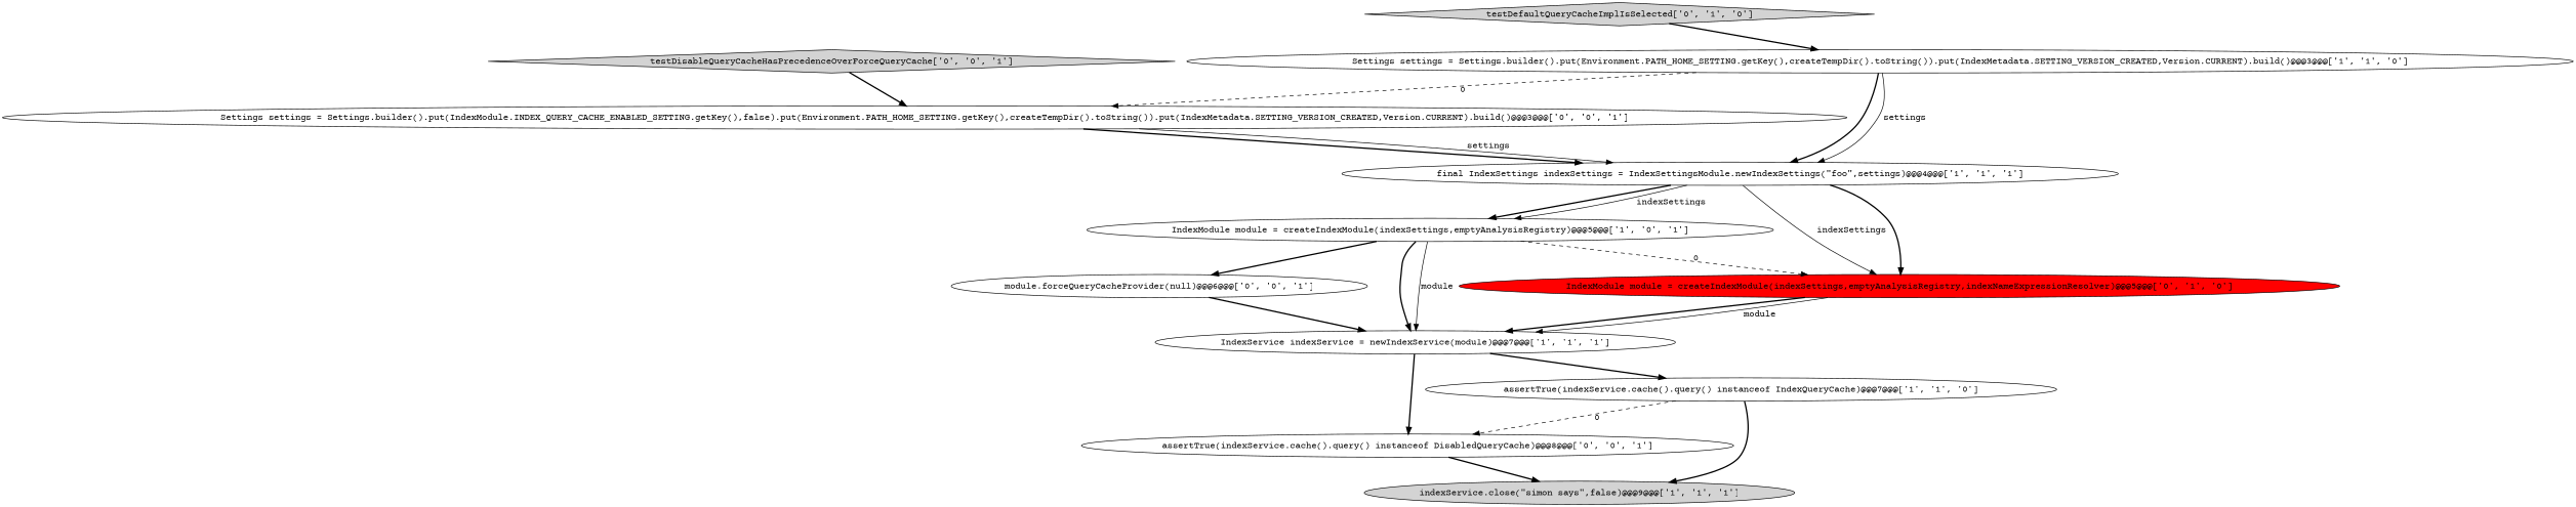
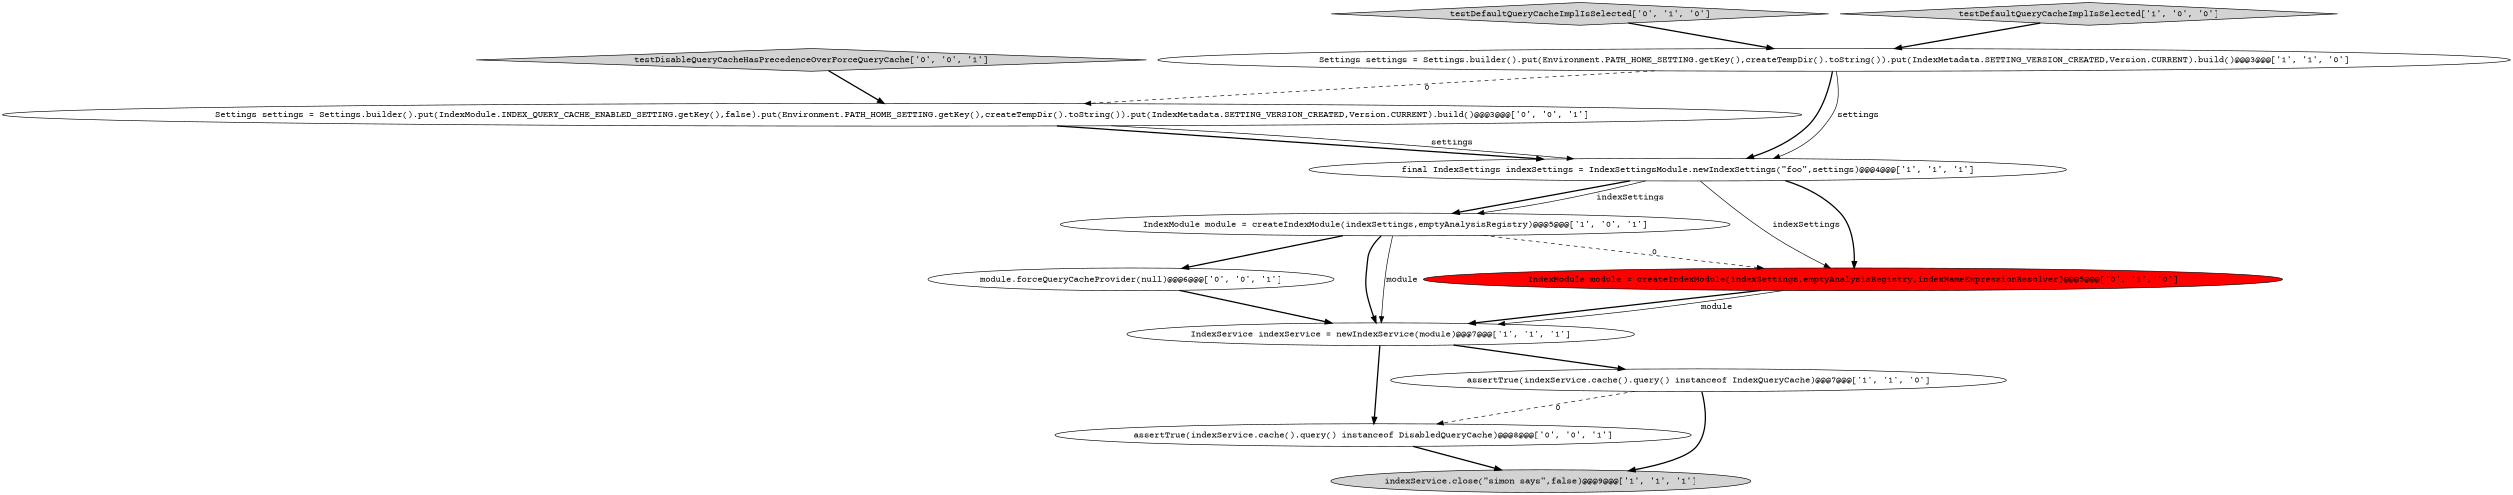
  digraph {
    fontname="Courier Prime"
    node [fillcolor=white shape=ellipse style=filled fontname="Courier Prime"]
    edge [style=bold fontname="Courier Prime"]
    n1 [label="assertTrue(indexService.cache().query() instanceof DisabledQueryCache)@@@8@@@['0', '0', '1']"]
    n2 [fillcolor=lightgray label="indexService.close(\"simon says\",false)@@@9@@@['1', '1', '1']"]
    n3 [fillcolor=lightgray label="testDefaultQueryCacheImplIsSelected['0', '1', '0']" shape=diamond]
    n4 [label="Settings settings = Settings.builder().put(Environment.PATH_HOME_SETTING.getKey(),createTempDir().toString()).put(IndexMetadata.SETTING_VERSION_CREATED,Version.CURRENT).build()@@@3@@@['1', '1', '0']"]
    n5 [label="module.forceQueryCacheProvider(null)@@@6@@@['0', '0', '1']"]
    n6 [label="IndexService indexService = newIndexService(module)@@@7@@@['1', '1', '1']"]
+   n7 [fillcolor=lightgray label="testDefaultQueryCacheImplIsSelected['1', '0', '0']" shape=diamond]
    n8 [label="assertTrue(indexService.cache().query() instanceof IndexQueryCache)@@@7@@@['1', '1', '0']"]
    n9 [label="Settings settings = Settings.builder().put(IndexModule.INDEX_QUERY_CACHE_ENABLED_SETTING.getKey(),false).put(Environment.PATH_HOME_SETTING.getKey(),createTempDir().toString()).put(IndexMetadata.SETTING_VERSION_CREATED,Version.CURRENT).build()@@@3@@@['0', '0', '1']"]
    n10 [label="final IndexSettings indexSettings = IndexSettingsModule.newIndexSettings(\"foo\",settings)@@@4@@@['1', '1', '1']"]
    n11 [fillcolor=lightgray label="testDisableQueryCacheHasPrecedenceOverForceQueryCache['0', '0', '1']" shape=diamond]
    n12 [label="IndexModule module = createIndexModule(indexSettings,emptyAnalysisRegistry)@@@5@@@['1', '0', '1']"]
    n13 [fillcolor=red label="IndexModule module = createIndexModule(indexSettings,emptyAnalysisRegistry,indexNameExpressionResolver)@@@5@@@['0', '1', '0']"]
    n1 -> n2
    n3 -> n4
    n4 -> n9 [label=0 style=dashed]
    n4 -> n10
    n4 -> n10 [label=settings style=solid]
    n5 -> n6
    n6 -> n1
    n6 -> n8
+   n7 -> n4
    n8 -> n1 [label=0 style=dashed]
    n8 -> n2
    n9 -> n10
    n9 -> n10 [label=settings style=solid]
    n10 -> n12
    n10 -> n12 [label=indexSettings style=solid]
    n10 -> n13 [label=indexSettings style=solid]
    n10 -> n13
    n11 -> n9
    n12 -> n5
    n12 -> n6
    n12 -> n6 [label=module style=solid]
    n12 -> n13 [label=0 style=dashed]
    n13 -> n6
    n13 -> n6 [label=module style=solid]
  }
